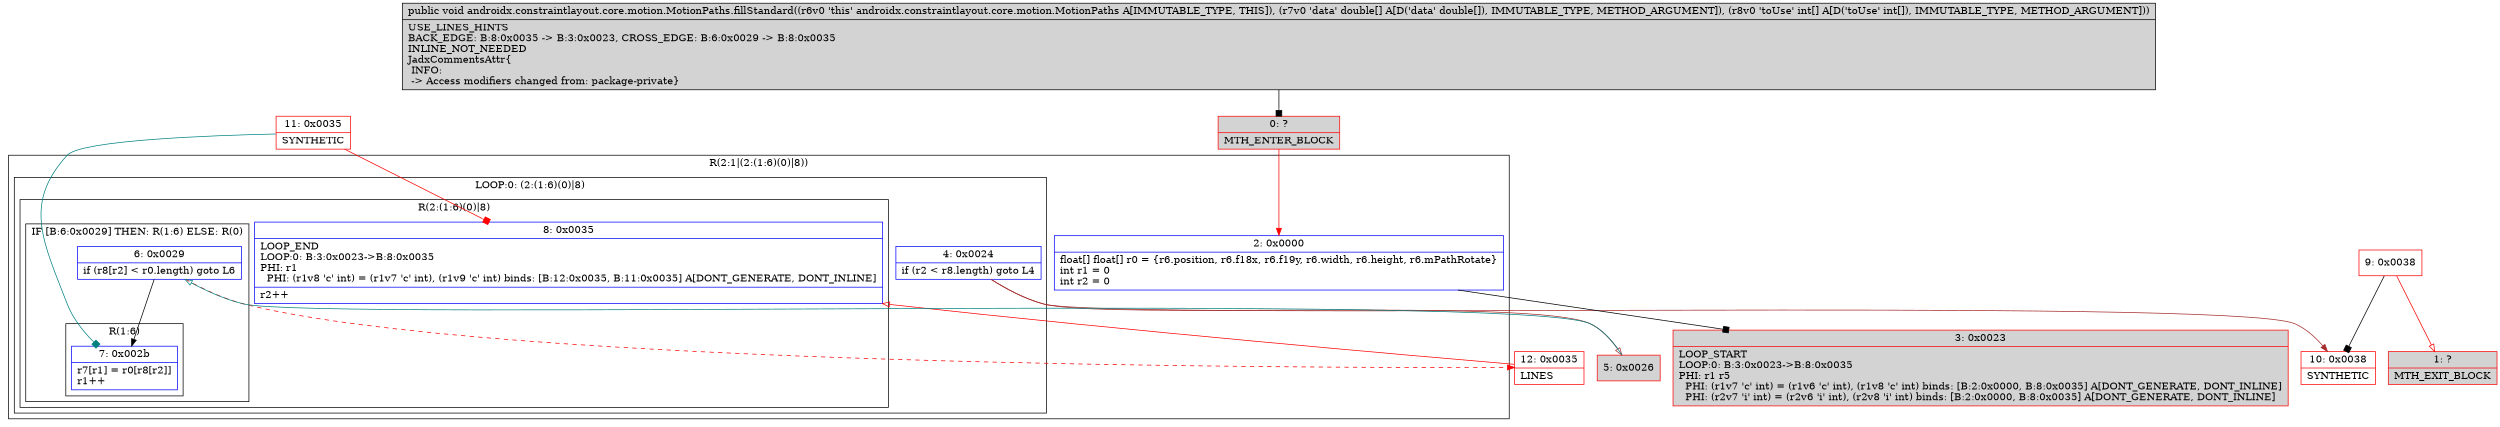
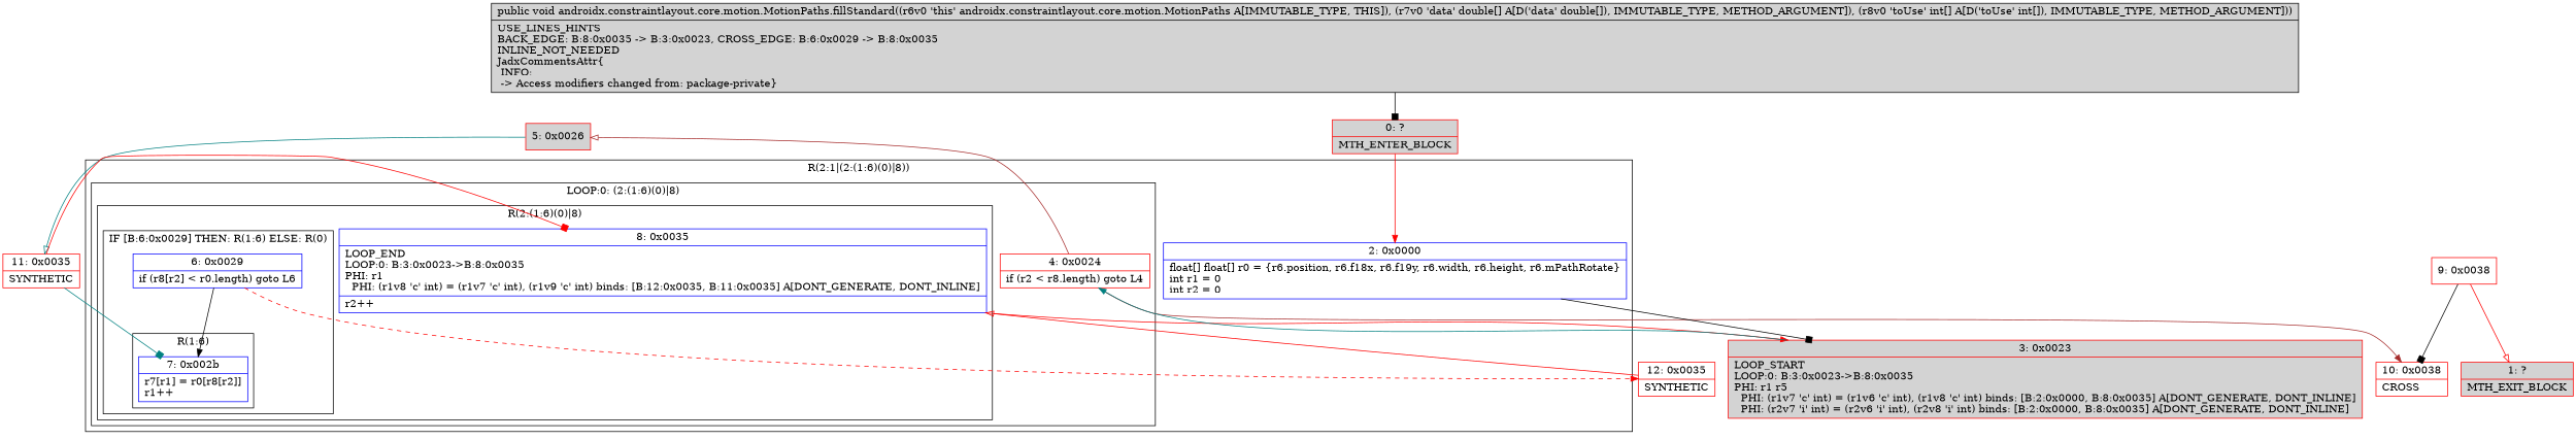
  digraph {
    node [color=red fillcolor=white shape=record style=filled]
    edge [arrowhead=normal color=red]
    n1 [color=blue label="{7\:\ 0x002b|r7[r1] = r0[r8[r2]]\lr1++\l}"]
    n2 [color=blue label="{6\:\ 0x0029|if (r8[r2] \< r0.length) goto L6\l}"]
    n3 [color=blue label="{8\:\ 0x0035|LOOP_END\lLOOP:0: B:3:0x0023\-\>B:8:0x0035\lPHI: r1 \l  PHI: (r1v8 'c' int) = (r1v7 'c' int), (r1v9 'c' int) binds: [B:12:0x0035, B:11:0x0035] A[DONT_GENERATE, DONT_INLINE]\l|r2++\l}"]
-   n4 [color=blue label="{4\:\ 0x0024|if (r2 \< r8.length) goto L4\l}"]
+   n4 [label="{4\:\ 0x0024|if (r2 \< r8.length) goto L4\l}"]
    n5 [color=blue label="{2\:\ 0x0000|float[] float[] r0 = \{r6.position, r6.f18x, r6.f19y, r6.width, r6.height, r6.mPathRotate\}\lint r1 = 0\lint r2 = 0\l}"]
-   n6 [label="{12\:\ 0x0035|LINES\l}"]
+   n6 [label="{12\:\ 0x0035|SYNTHETIC\l}"]
    n7 [fillcolor=lightgrey label="{3\:\ 0x0023|LOOP_START\lLOOP:0: B:3:0x0023\-\>B:8:0x0035\lPHI: r1 r5 \l  PHI: (r1v7 'c' int) = (r1v6 'c' int), (r1v8 'c' int) binds: [B:2:0x0000, B:8:0x0035] A[DONT_GENERATE, DONT_INLINE]\l  PHI: (r2v7 'i' int) = (r2v6 'i' int), (r2v8 'i' int) binds: [B:2:0x0000, B:8:0x0035] A[DONT_GENERATE, DONT_INLINE]\l}"]
    n8 [fillcolor=lightgrey label="{5\:\ 0x0026}"]
-   n9 [label="{10\:\ 0x0038|SYNTHETIC\l}"]
+   n9 [label="{10\:\ 0x0038|CROSS\l}"]
    n10 [label="{11\:\ 0x0035|SYNTHETIC\l}"]
    n11 [fillcolor=lightgrey label="{0\:\ ?|MTH_ENTER_BLOCK\l}"]
    n12 [label="{9\:\ 0x0038}"]
    n13 [fillcolor=lightgrey label="{1\:\ ?|MTH_EXIT_BLOCK\l}"]
    n14 [fillcolor=lightgrey label="{public void androidx.constraintlayout.core.motion.MotionPaths.fillStandard((r6v0 'this' androidx.constraintlayout.core.motion.MotionPaths A[IMMUTABLE_TYPE, THIS]), (r7v0 'data' double[] A[D('data' double[]), IMMUTABLE_TYPE, METHOD_ARGUMENT]), (r8v0 'toUse' int[] A[D('toUse' int[]), IMMUTABLE_TYPE, METHOD_ARGUMENT]))  | USE_LINES_HINTS\lBACK_EDGE: B:8:0x0035 \-\> B:3:0x0023, CROSS_EDGE: B:6:0x0029 \-\> B:8:0x0035\lINLINE_NOT_NEEDED\lJadxCommentsAttr\{\l INFO: \l \-\> Access modifiers changed from: package\-private\}\l}" color=""]
    subgraph cluster_1 {
      label="R(2:1|(2:(1:6)(0)|8))"
      n5
      subgraph cluster_2 {
        label="LOOP:0: (2:(1:6)(0)|8)"
        n4
        subgraph cluster_3 {
          label="R(2:(1:6)(0)|8)"
          n3
          subgraph cluster_4 {
            label="IF [B:6:0x0029] THEN: R(1:6) ELSE: R(0)"
            n2
            subgraph cluster_5 {
              label="R(1:6)"
              n1
            }
            subgraph cluster_6 {
              label="R(0)"
            }
          }
        }
      }
    }
    n2 -> n1 [color=black]
    n2 -> n6 [style=dashed]
+   n3 -> n7
    n4 -> n8 [arrowhead=onormal color=brown]
    n4 -> n9 [color=brown style=solid]
    n5 -> n7 [arrowhead=box color=black]
    n6 -> n3 [arrowhead=onormal]
-   n8 -> n2 [arrowhead=onormal color=teal]
+   n7 -> n4 [color=teal]
+   n8 -> n10 [arrowhead=onormal color=teal]
    n10 -> n1 [arrowhead=box color=teal]
    n10 -> n3 [arrowhead=box]
    n11 -> n5
    n12 -> n9 [arrowhead=box color=black]
    n12 -> n13 [arrowhead=onormal]
    n14 -> n11 [arrowhead=box color=black]
  }
